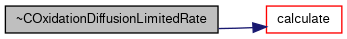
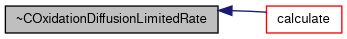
  digraph {
    rankdir=LR
    node [fontname=FreeSans fontsize=10 shape=record]
    n1 [color=black fillcolor=grey75 fontcolor=black height=0.2 label="~COxidationDiffusionLimitedRate" style=filled width=0.4]
    n2 [color=red height=0.2 label=calculate width=0.4]
-   n1 -> n2 [color=midnightblue fontname=FreeSans fontsize=10 labelfontname=FreeSans labelfontsize=10 style=solid]
+   n2 -> n1 [color=midnightblue fontname=FreeSans fontsize=10 labelfontname=FreeSans labelfontsize=10 style=solid]
  }
